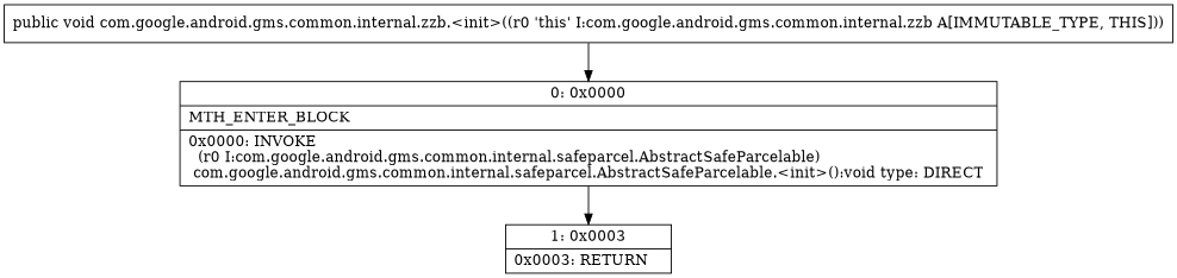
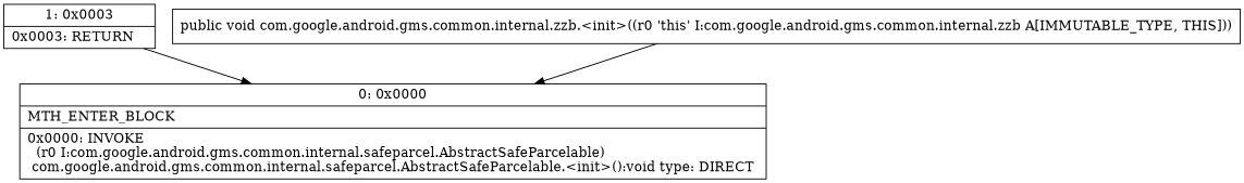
  digraph {
    node [shape=record]
    n1 [label="{0\:\ 0x0000|MTH_ENTER_BLOCK\l|0x0000: INVOKE  \l  (r0 I:com.google.android.gms.common.internal.safeparcel.AbstractSafeParcelable)\l com.google.android.gms.common.internal.safeparcel.AbstractSafeParcelable.\<init\>():void type: DIRECT \l}"]
    n2 [label="{1\:\ 0x0003|0x0003: RETURN   \l}"]
    n3 [label="{public void com.google.android.gms.common.internal.zzb.\<init\>((r0 'this' I:com.google.android.gms.common.internal.zzb A[IMMUTABLE_TYPE, THIS])) }"]
-   n1 -> n2
+   n2 -> n1
    n3 -> n1
  }
